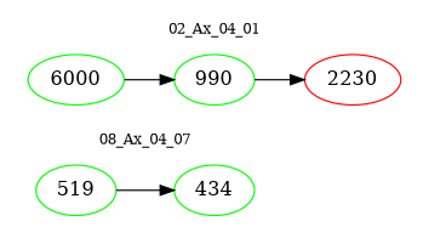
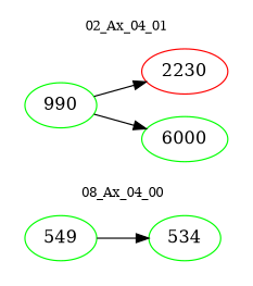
  digraph {
    rankdir=LR
    node [color=green]
    edge [color=black]
-   n1 [label=519]
-   n2 [label=434]
+   n1 [label=549]
+   n2 [label=534]
    n3 [label=6000]
    n4 [label=990]
    n5 [color=red label=2230]
    subgraph cluster_1 {
      color=white
      fontsize=10
-     label="08_Ax_04_07"
+     label="08_Ax_04_00"
      n1
      n2
    }
    subgraph cluster_2 {
      color=white
      fontsize=10
      label="02_Ax_04_01"
      n3
      n4
      n5
    }
    n1 -> n2
-   n3 -> n4
+   n4 -> n3
    n4 -> n5
  }
